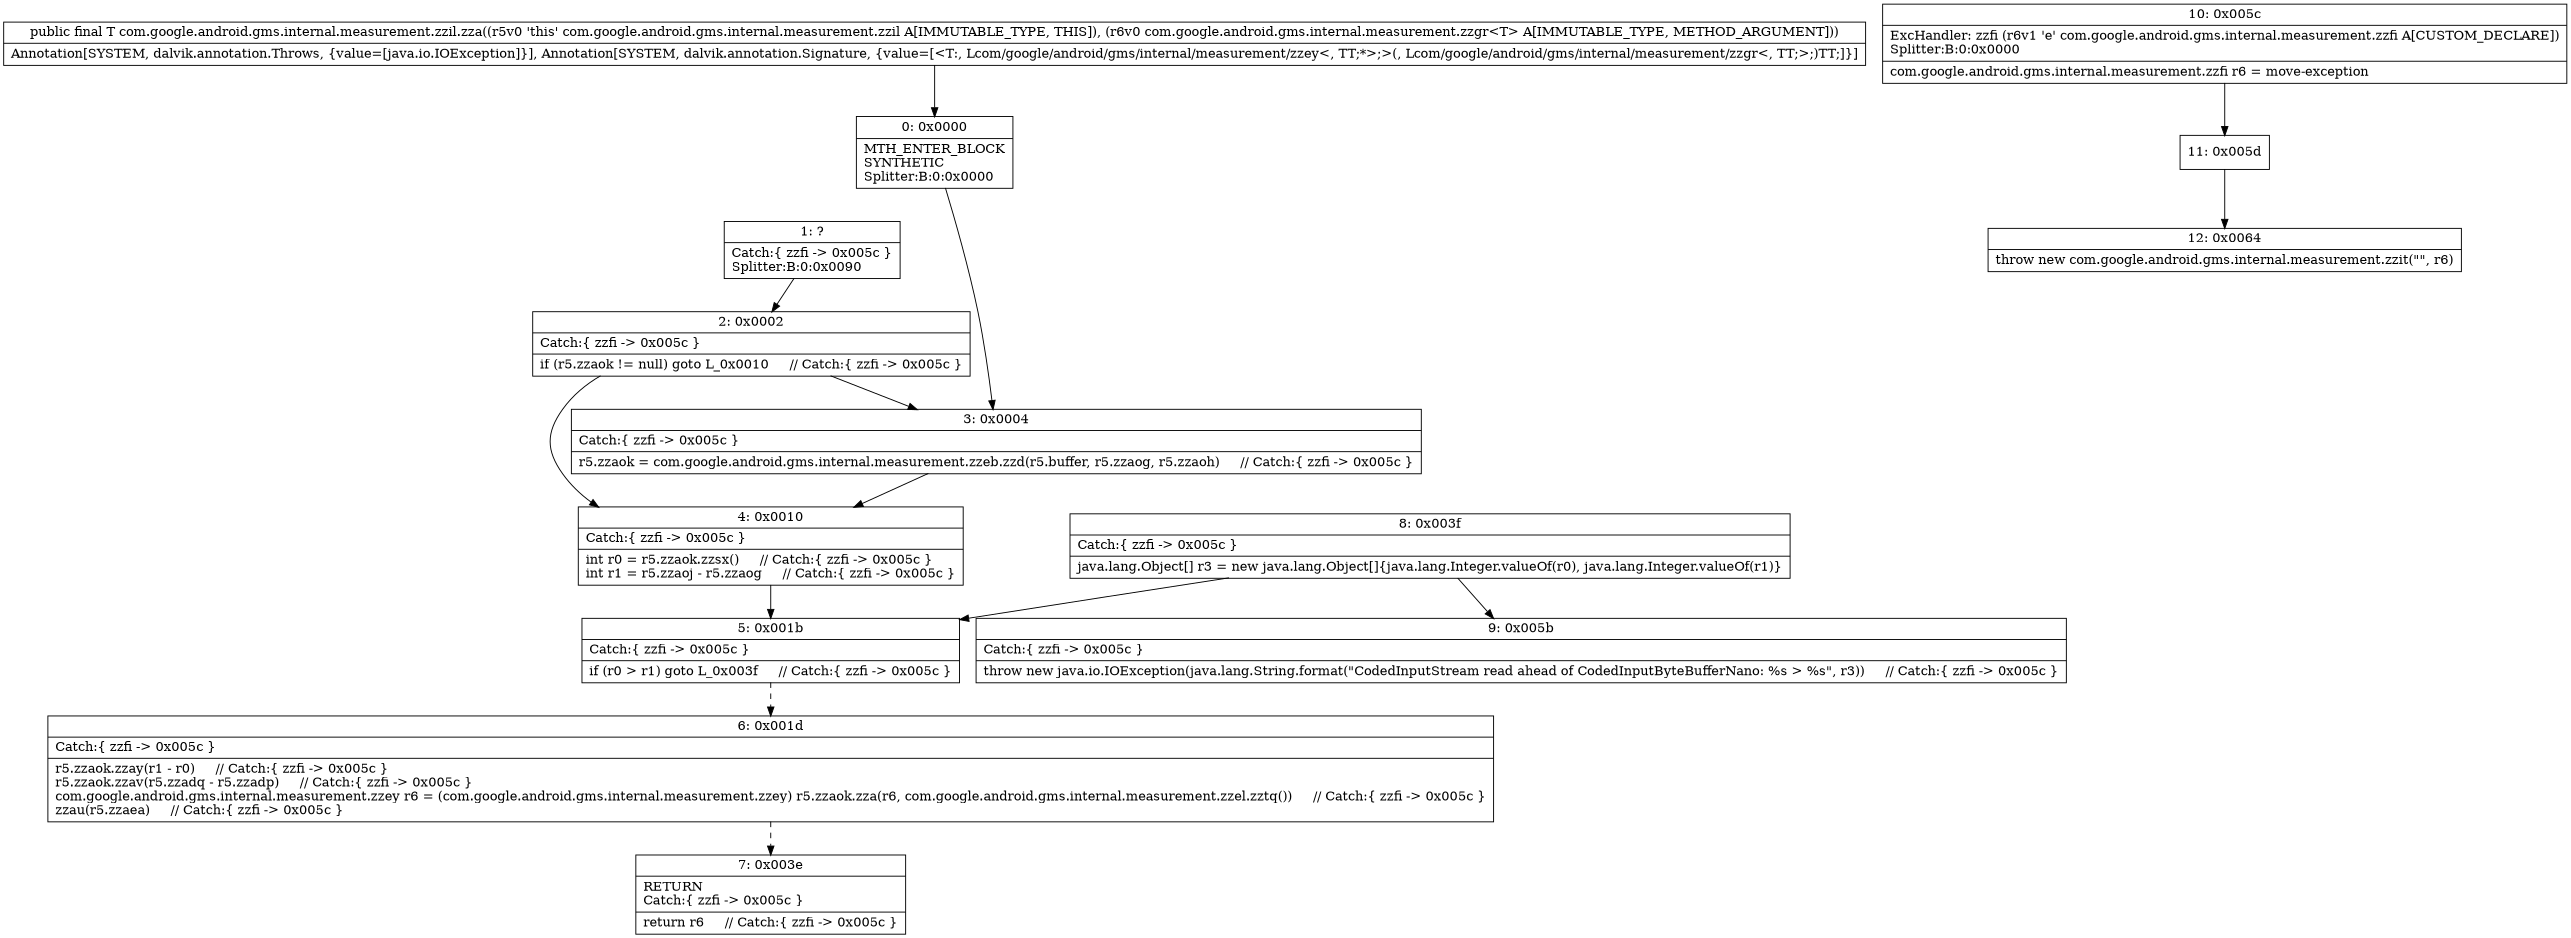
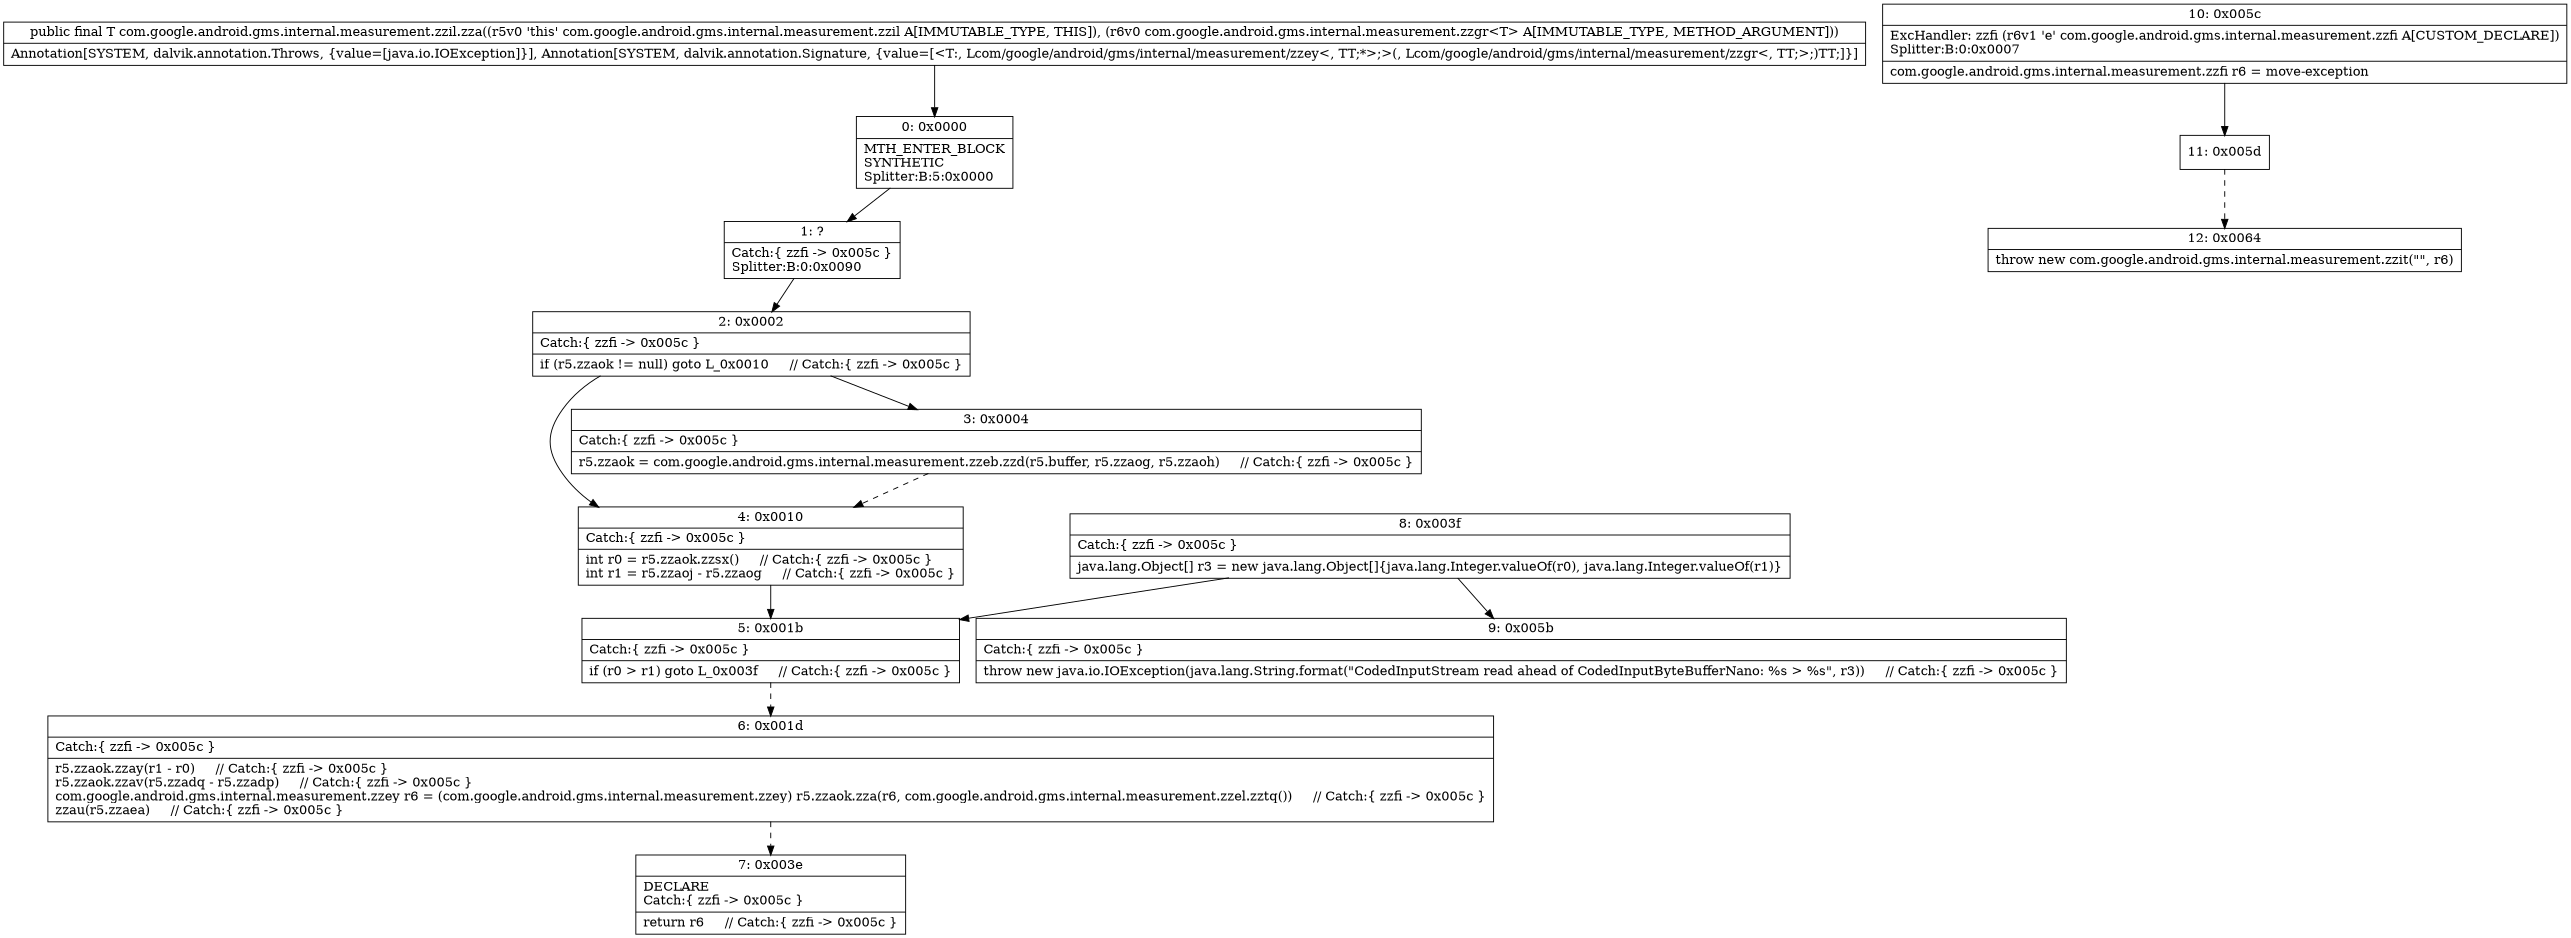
  digraph {
    fontname="DejaVu Serif"
    node [fontname="DejaVu Serif" shape=record]
    edge [fontname="DejaVu Serif"]
-   n1 [label="{0\:\ 0x0000|MTH_ENTER_BLOCK\lSYNTHETIC\lSplitter:B:0:0x0000\l}"]
+   n1 [label="{0\:\ 0x0000|MTH_ENTER_BLOCK\lSYNTHETIC\lSplitter:B:5:0x0000\l}"]
    n2 [label="{1\:\ ?|Catch:\{ zzfi \-\> 0x005c \}\lSplitter:B:0:0x0090\l}"]
    n3 [label="{2\:\ 0x0002|Catch:\{ zzfi \-\> 0x005c \}\l|if (r5.zzaok != null) goto L_0x0010     \/\/ Catch:\{ zzfi \-\> 0x005c \}\l}"]
-   n4 [label="{10\:\ 0x005c|ExcHandler: zzfi (r6v1 'e' com.google.android.gms.internal.measurement.zzfi A[CUSTOM_DECLARE])\lSplitter:B:0:0x0000\l|com.google.android.gms.internal.measurement.zzfi r6 = move\-exception\l}"]
+   n4 [label="{10\:\ 0x005c|ExcHandler: zzfi (r6v1 'e' com.google.android.gms.internal.measurement.zzfi A[CUSTOM_DECLARE])\lSplitter:B:0:0x0007\l|com.google.android.gms.internal.measurement.zzfi r6 = move\-exception\l}"]
    n5 [label="{11\:\ 0x005d}"]
    n6 [label="{3\:\ 0x0004|Catch:\{ zzfi \-\> 0x005c \}\l|r5.zzaok = com.google.android.gms.internal.measurement.zzeb.zzd(r5.buffer, r5.zzaog, r5.zzaoh)     \/\/ Catch:\{ zzfi \-\> 0x005c \}\l}"]
    n7 [label="{4\:\ 0x0010|Catch:\{ zzfi \-\> 0x005c \}\l|int r0 = r5.zzaok.zzsx()     \/\/ Catch:\{ zzfi \-\> 0x005c \}\lint r1 = r5.zzaoj \- r5.zzaog     \/\/ Catch:\{ zzfi \-\> 0x005c \}\l}"]
    n8 [label="{5\:\ 0x001b|Catch:\{ zzfi \-\> 0x005c \}\l|if (r0 \> r1) goto L_0x003f     \/\/ Catch:\{ zzfi \-\> 0x005c \}\l}"]
    n9 [label="{6\:\ 0x001d|Catch:\{ zzfi \-\> 0x005c \}\l|r5.zzaok.zzay(r1 \- r0)     \/\/ Catch:\{ zzfi \-\> 0x005c \}\lr5.zzaok.zzav(r5.zzadq \- r5.zzadp)     \/\/ Catch:\{ zzfi \-\> 0x005c \}\lcom.google.android.gms.internal.measurement.zzey r6 = (com.google.android.gms.internal.measurement.zzey) r5.zzaok.zza(r6, com.google.android.gms.internal.measurement.zzel.zztq())     \/\/ Catch:\{ zzfi \-\> 0x005c \}\lzzau(r5.zzaea)     \/\/ Catch:\{ zzfi \-\> 0x005c \}\l}"]
-   n10 [label="{7\:\ 0x003e|RETURN\lCatch:\{ zzfi \-\> 0x005c \}\l|return r6     \/\/ Catch:\{ zzfi \-\> 0x005c \}\l}"]
+   n10 [label="{7\:\ 0x003e|DECLARE\lCatch:\{ zzfi \-\> 0x005c \}\l|return r6     \/\/ Catch:\{ zzfi \-\> 0x005c \}\l}"]
    n11 [label="{8\:\ 0x003f|Catch:\{ zzfi \-\> 0x005c \}\l|java.lang.Object[] r3 = new java.lang.Object[]\{java.lang.Integer.valueOf(r0), java.lang.Integer.valueOf(r1)\}\l}"]
    n12 [label="{9\:\ 0x005b|Catch:\{ zzfi \-\> 0x005c \}\l|throw new java.io.IOException(java.lang.String.format(\"CodedInputStream read ahead of CodedInputByteBufferNano: %s \> %s\", r3))     \/\/ Catch:\{ zzfi \-\> 0x005c \}\l}"]
    n13 [label="{12\:\ 0x0064|throw new com.google.android.gms.internal.measurement.zzit(\"\", r6)\l}"]
    n14 [label="{public final T com.google.android.gms.internal.measurement.zzil.zza((r5v0 'this' com.google.android.gms.internal.measurement.zzil A[IMMUTABLE_TYPE, THIS]), (r6v0 com.google.android.gms.internal.measurement.zzgr\<T\> A[IMMUTABLE_TYPE, METHOD_ARGUMENT]))  | Annotation[SYSTEM, dalvik.annotation.Throws, \{value=[java.io.IOException]\}], Annotation[SYSTEM, dalvik.annotation.Signature, \{value=[\<T:, Lcom\/google\/android\/gms\/internal\/measurement\/zzey\<, TT;*\>;\>(, Lcom\/google\/android\/gms\/internal\/measurement\/zzgr\<, TT;\>;)TT;]\}]\l}"]
-   n1 -> n6
+   n1 -> n2
    n2 -> n3
    n3 -> n6 [style=solid]
    n3 -> n7
    n4 -> n5
-   n5 -> n13
-   n6 -> n7
+   n5 -> n13 [style=dashed]
+   n6 -> n7 [style=dashed]
    n7 -> n8
    n8 -> n9 [style=dashed]
    n9 -> n10 [style=dashed]
    n11 -> n8
    n11 -> n12
    n14 -> n1
  }
